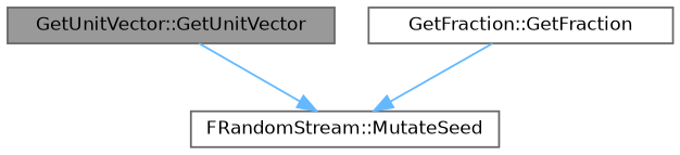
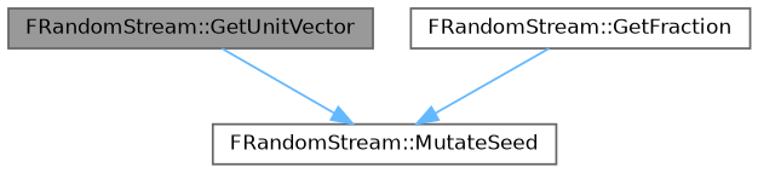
  digraph {
    rankdir=TB
    node [color=grey40 fillcolor=white fontname=Helvetica fontsize=10 shape=box style=filled]
    edge [color=steelblue1 fontname=Helvetica fontsize=10 labelfontname=Helvetica labelfontsize=10 style=solid]
-   n1 [color=gray40 fillcolor=grey60 fontcolor=black height=0.2 label="GetUnitVector::GetUnitVector" width=0.4]
+   n1 [color=gray40 fillcolor=grey60 fontcolor=black height=0.2 label="FRandomStream::GetUnitVector" width=0.4]
    n2 [height=0.2 label="FRandomStream::MutateSeed" width=0.4]
-   n3 [height=0.2 label="GetFraction::GetFraction" width=0.4]
+   n3 [height=0.2 label="FRandomStream::GetFraction" width=0.4]
    n1 -> n2
    n3 -> n2
  }
